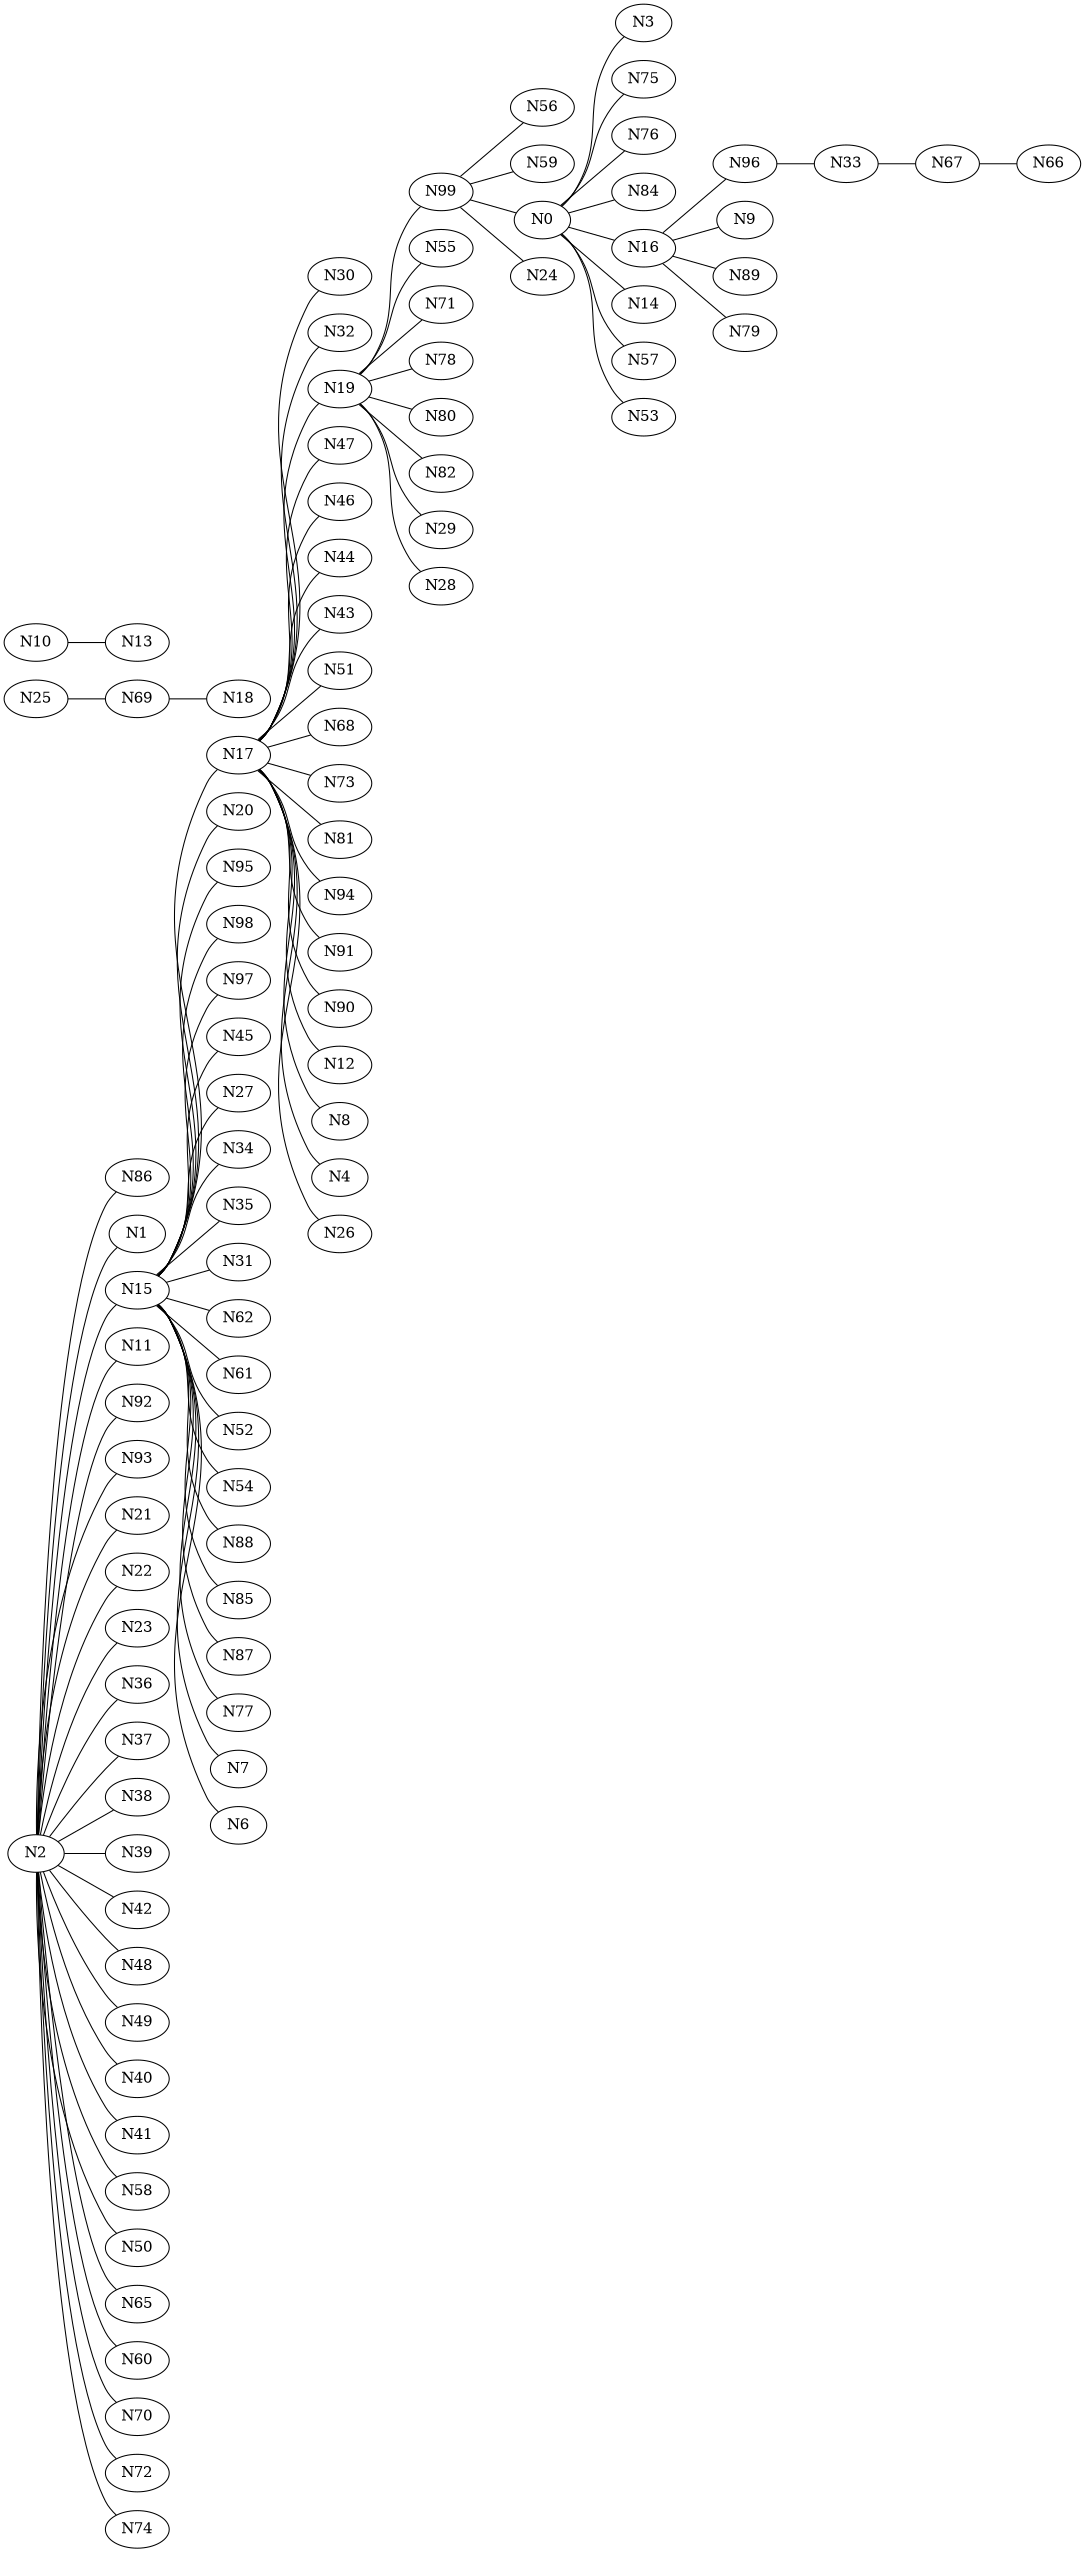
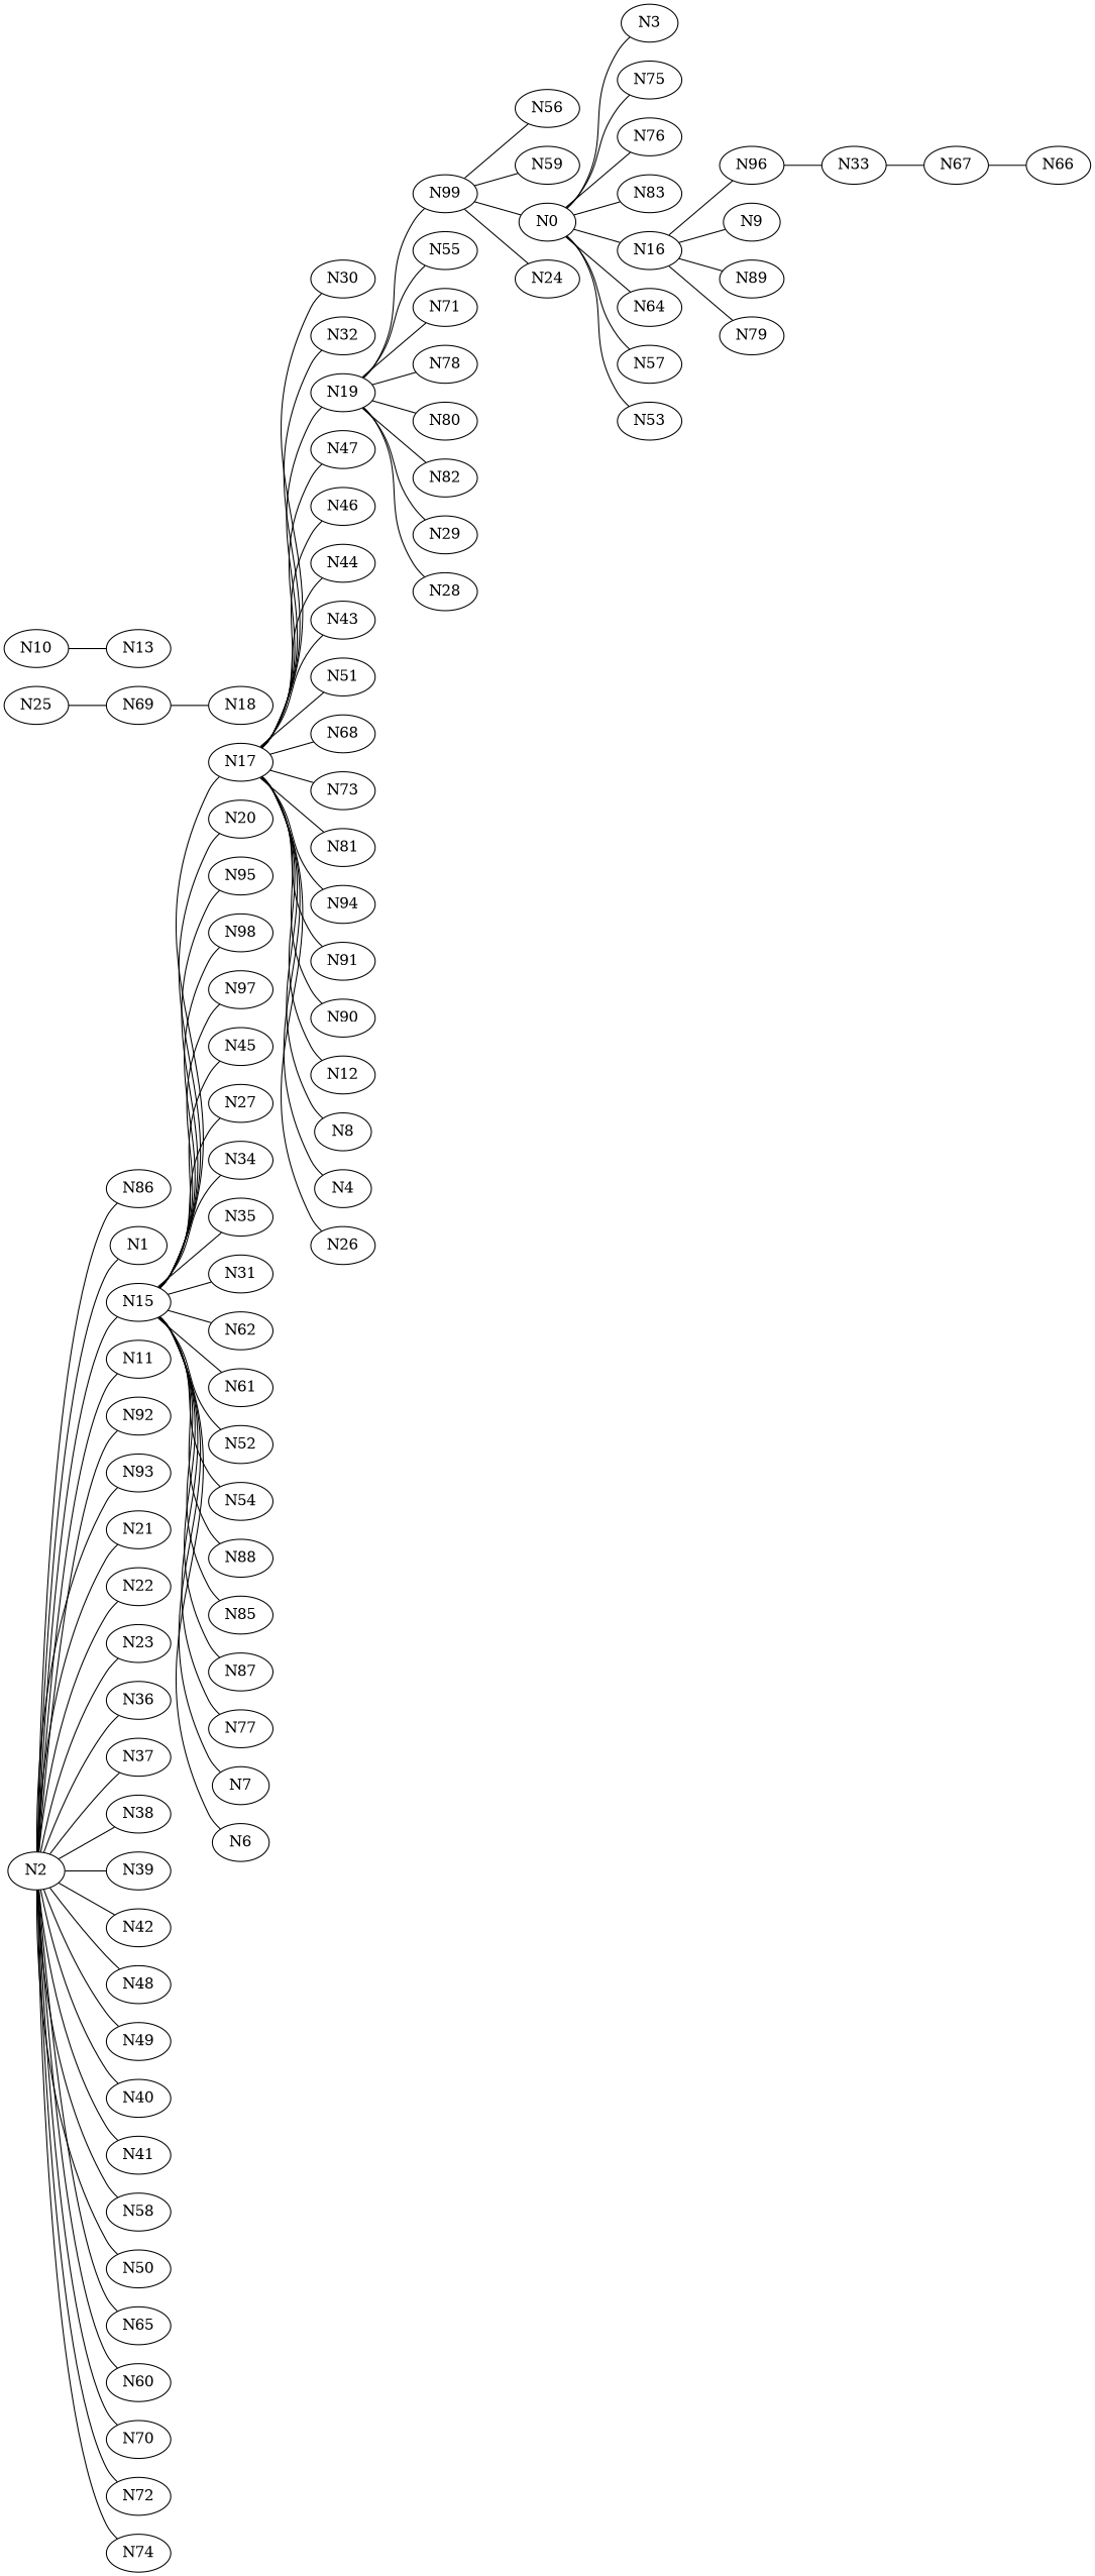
  graph {
    rankdir=LR
    edge [weight=1]
    N2
    N86
    N1
    N15
    N11
    N92
    N93
    N21
    N22
    N23
    N36
    N37
    N38
    N39
    N42
    N48
    N49
    N40
    N41
    N58
    N50
    N65
    N60
    N70
    N72
    N74
    N17
    N20
    N95
    N98
    N97
    N45
    N27
    N34
    N35
    N31
    N62
    N61
    N52
    N54
    N88
    N85
    N87
    N77
    N7
    N6
    N30
    N32
    N19
    N47
    N46
    N44
    N43
    N51
    N68
    N73
    N81
    N94
    N91
    N90
    N12
    N8
    N4
    N26
    N99
    N55
    N71
    N78
    N80
    N82
    N29
    N28
    N56
    N59
    N0
    N24
    N3
    N75
    N76
-   N83 [label=N84]
+   N83
    N16
-   N14
+   N14 [label=N64]
    N57
    N53
    N25
    N69
    N18
    N96
    N33
    N67
    N66
    N9
    N89
    N79
    N10
    N13
    N2 -- N86
    N2 -- N1
    N2 -- N15
    N2 -- N11
    N2 -- N92
    N2 -- N93
    N2 -- N21
    N2 -- N22
    N2 -- N23
    N2 -- N36
    N2 -- N37
    N2 -- N38
    N2 -- N39
    N2 -- N42
    N2 -- N48
    N2 -- N49
    N2 -- N40
    N2 -- N41
    N2 -- N58
    N2 -- N50
    N2 -- N65
    N2 -- N60
    N2 -- N70
    N2 -- N72
    N2 -- N74
    N15 -- N17
    N15 -- N20
    N15 -- N95
    N15 -- N98
    N15 -- N97
    N15 -- N45
    N15 -- N27
    N15 -- N34
    N15 -- N35
    N15 -- N31
    N15 -- N62
    N15 -- N61
    N15 -- N52
    N15 -- N54
    N15 -- N88
    N15 -- N85
    N15 -- N87
    N15 -- N77
    N15 -- N7
    N15 -- N6
    N17 -- N30
    N17 -- N32
    N17 -- N19
    N17 -- N47
    N17 -- N46
    N17 -- N44
    N17 -- N43
    N17 -- N51
    N17 -- N68
    N17 -- N73
    N17 -- N81
    N17 -- N94
    N17 -- N91
    N17 -- N90
    N17 -- N12
    N17 -- N8
    N17 -- N4
    N17 -- N26
    N19 -- N99
    N19 -- N55
    N19 -- N71
    N19 -- N78
    N19 -- N80
    N19 -- N82
    N19 -- N29
    N19 -- N28
    N99 -- N56
    N99 -- N59
    N99 -- N0
    N99 -- N24
    N0 -- N3
    N0 -- N75
    N0 -- N76
    N0 -- N83
    N0 -- N16
    N0 -- N14
    N0 -- N57
    N0 -- N53
    N16 -- N96
    N16 -- N9
    N16 -- N89
    N16 -- N79
    N25 -- N69
    N69 -- N18
    N96 -- N33
    N33 -- N67
    N67 -- N66
    N10 -- N13
  }
